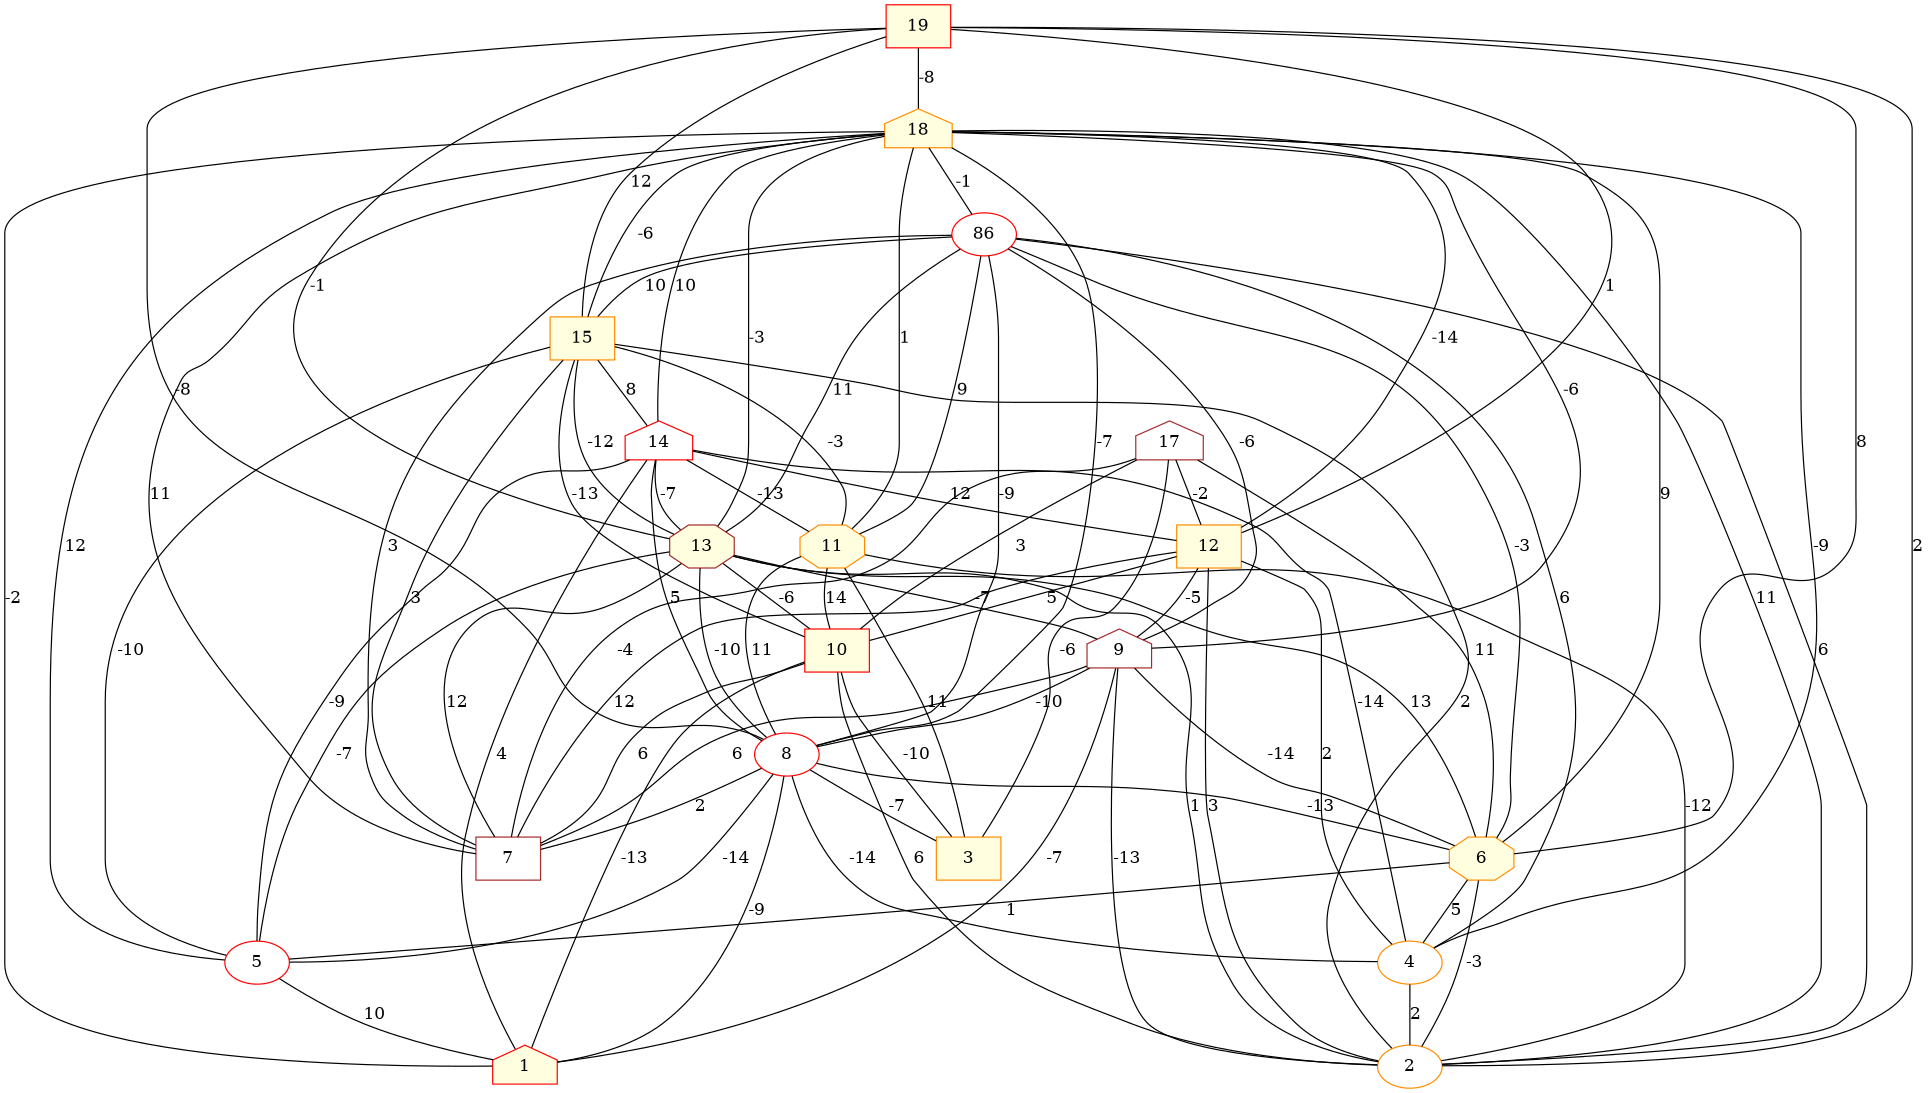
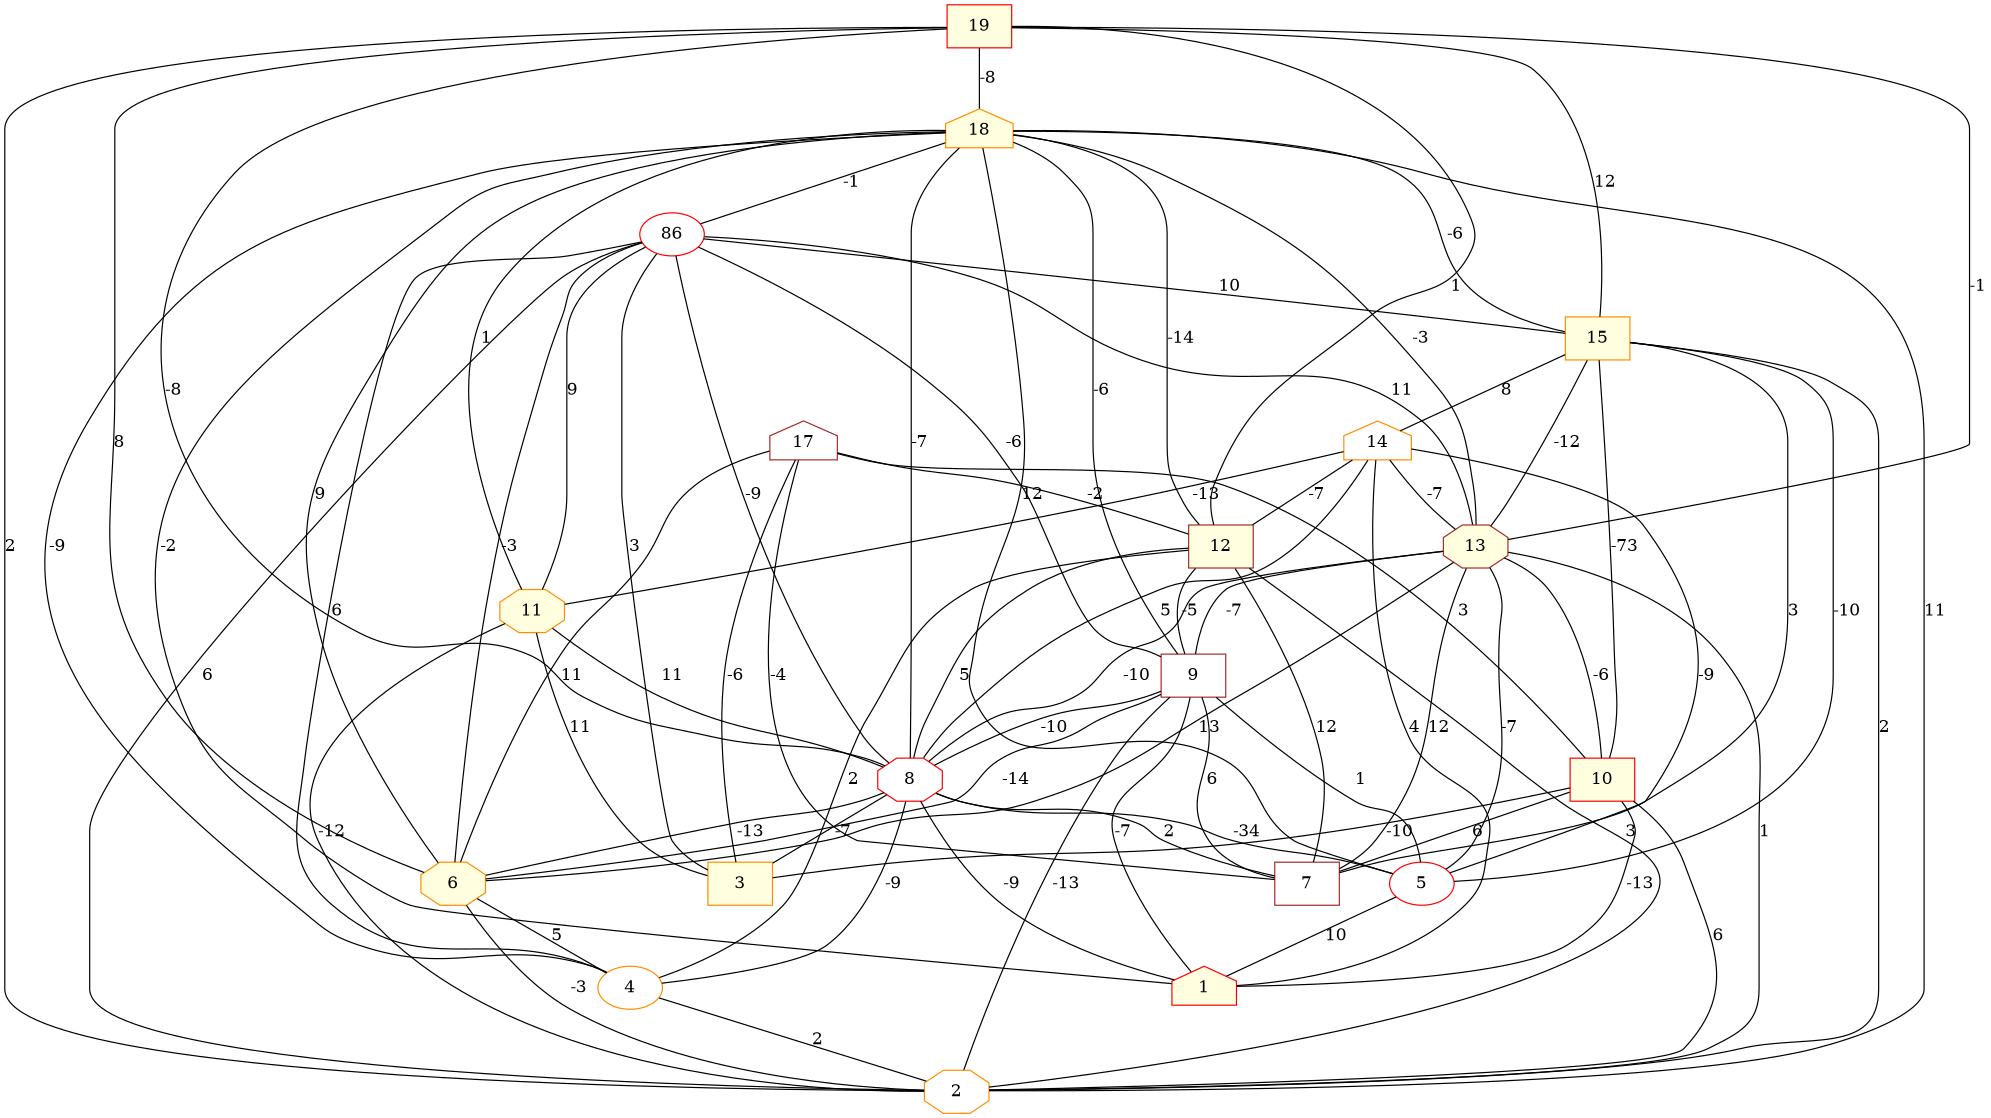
  graph {
    fontname="Helvetica,Arial,sans-serif"
    node [color=darkorange fillcolor=lightyellow shape=box style=filled]
    19 [color=red]
-   2 [fillcolor=white shape=ellipse]
+   2 [fillcolor=white shape=octagon]
    6 [shape=octagon]
-   8 [color=red fillcolor=white shape=ellipse]
-   12
+   8 [color=red fillcolor=white shape=octagon]
+   12 [color=brown]
    13 [color=brown shape=octagon]
    15
    18 [shape=house]
    4 [fillcolor=white shape=ellipse]
    5 [color=red fillcolor=white shape=ellipse]
    1 [color=red shape=house]
    7 [color=brown fillcolor=white]
    3
-   9 [color=brown fillcolor=white shape=house]
+   9 [color=brown fillcolor=white]
    10 [color=red]
    11 [shape=octagon]
-   14 [color=red fillcolor=white shape=house]
+   14 [fillcolor=white shape=house]
    n18 [color=red fillcolor=white label=86 shape=ellipse]
    17 [color=brown fillcolor=white shape=house]
    19 -- 2 [label=2]
    19 -- 6 [label=8]
    19 -- 8 [label=-8]
    19 -- 12 [label=1]
    19 -- 13 [label=-1]
    19 -- 15 [label=12]
    19 -- 18 [label=-8]
    6 -- 2 [label=-3]
    6 -- 4 [label=5]
-   6 -- 5 [label=1]
+   9 -- 5 [label=1]
    8 -- 6 [label=-13]
-   8 -- 4 [label=-14]
-   8 -- 5 [label=-14]
+   8 -- 4 [label=-9]
+   8 -- 5 [label=-34]
    8 -- 1 [label=-9]
    8 -- 7 [label=2]
    8 -- 3 [label=-7]
    12 -- 2 [label=3]
-   12 -- 10 [label=5]
+   12 -- 8 [label=5]
    12 -- 4 [label=2]
    12 -- 7 [label=12]
    12 -- 9 [label=-5]
    13 -- 2 [label=1]
    13 -- 6 [label=13]
    13 -- 8 [label=-10]
    13 -- 5 [label=-7]
    13 -- 7 [label=12]
    13 -- 9 [label=-7]
    13 -- 10 [label=-6]
    15 -- 2 [label=2]
    15 -- 13 [label=-12]
    15 -- 5 [label=-10]
    15 -- 7 [label=3]
-   15 -- 10 [label=-13]
-   15 -- 11 [label=-3]
+   15 -- 10 [label=-73]
    15 -- 14 [label=8]
    18 -- 2 [label=11]
    18 -- 6 [label=9]
    18 -- 8 [label=-7]
    18 -- 12 [label=-14]
    18 -- 13 [label=-3]
    18 -- 15 [label=-6]
    18 -- 4 [label=-9]
    18 -- 5 [label=12]
    18 -- 1 [label=-2]
-   18 -- 7 [label=11]
    18 -- 9 [label=-6]
    18 -- 11 [label=1]
-   18 -- 14 [label=10]
    18 -- n18 [label=-1]
    4 -- 2 [label=2]
    5 -- 1 [label=10]
    9 -- 2 [label=-13]
    9 -- 6 [label=-14]
    9 -- 8 [label=-10]
    9 -- 1 [label=-7]
    9 -- 7 [label=6]
    10 -- 2 [label=6]
    10 -- 1 [label=-13]
    10 -- 7 [label=6]
    10 -- 3 [label=-10]
    11 -- 2 [label=-12]
    11 -- 8 [label=11]
    11 -- 3 [label=11]
-   11 -- 10 [label=14]
    14 -- 8 [label=5]
-   14 -- 12 [label=12]
+   14 -- 12 [label=-7]
    14 -- 13 [label=-7]
-   14 -- 4 [label=-14]
    14 -- 5 [label=-9]
    14 -- 1 [label=4]
    14 -- 11 [label=-13]
    n18 -- 2 [label=6]
    n18 -- 6 [label=-3]
    n18 -- 8 [label=-9]
    n18 -- 13 [label=11]
    n18 -- 15 [label=10]
    n18 -- 4 [label=6]
-   n18 -- 7 [label=3]
+   n18 -- 3 [label=3]
    n18 -- 9 [label=-6]
    n18 -- 11 [label=9]
    17 -- 6 [label=11]
    17 -- 12 [label=-2]
    17 -- 7 [label=-4]
    17 -- 3 [label=-6]
    17 -- 10 [label=3]
  }
